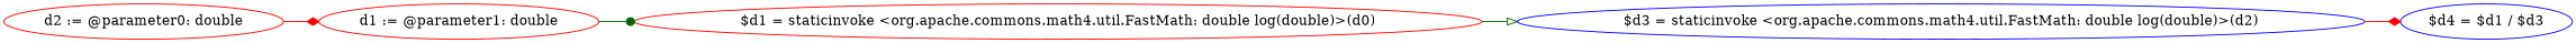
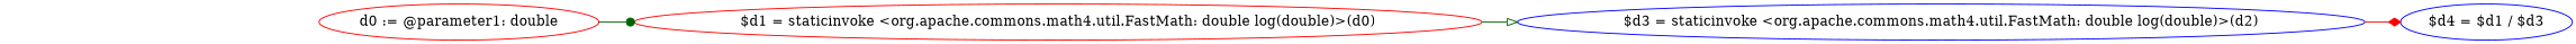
  digraph {
    rankdir=LR
    node [color=red]
    edge [arrowhead=diamond color=red]
-   "d2 := @parameter0: double"
-   "d0 := @parameter1: double" [label="d1 := @parameter1: double"]
+   "d0 := @parameter1: double"
    "$d1 = staticinvoke <org.apache.commons.math4.util.FastMath: double log(double)>(d0)"
    "$d3 = staticinvoke <org.apache.commons.math4.util.FastMath: double log(double)>(d2)" [color=blue]
    "$d4 = $d1 / $d3" [color=blue]
-   "d2 := @parameter0: double" -> "d0 := @parameter1: double"
    "d0 := @parameter1: double" -> "$d1 = staticinvoke <org.apache.commons.math4.util.FastMath: double log(double)>(d0)" [arrowhead=dot color=darkgreen]
    "$d1 = staticinvoke <org.apache.commons.math4.util.FastMath: double log(double)>(d0)" -> "$d3 = staticinvoke <org.apache.commons.math4.util.FastMath: double log(double)>(d2)" [arrowhead=onormal color=darkgreen]
    "$d3 = staticinvoke <org.apache.commons.math4.util.FastMath: double log(double)>(d2)" -> "$d4 = $d1 / $d3"
  }
